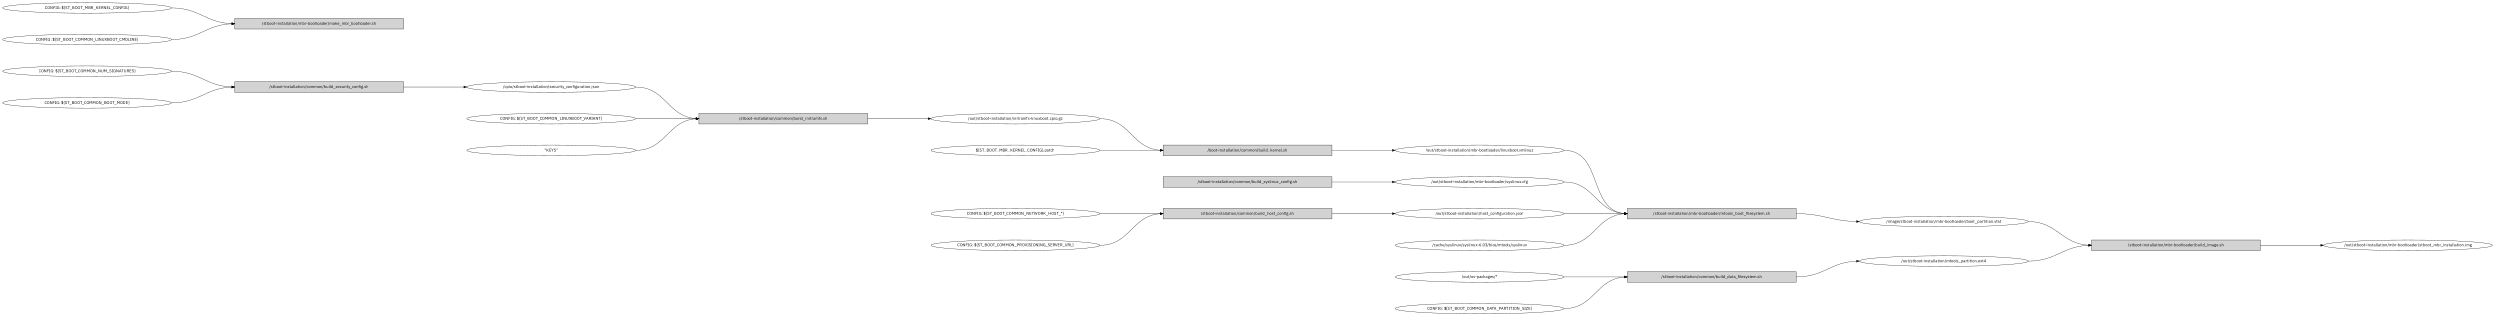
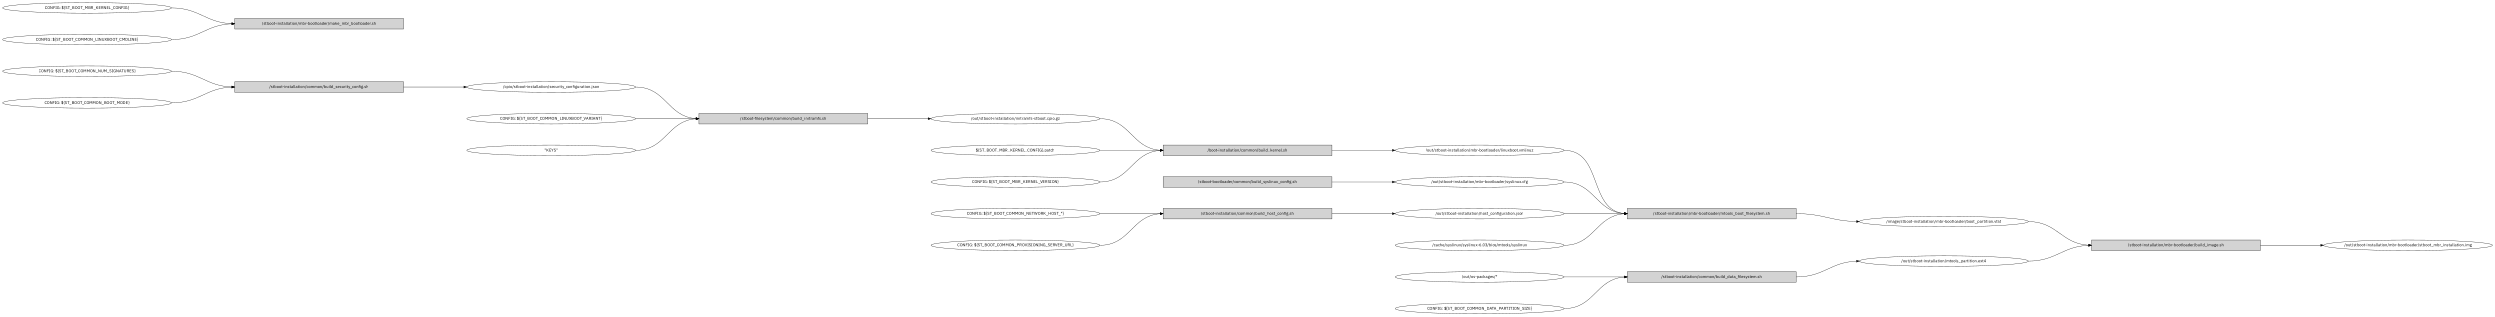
  digraph {
    constraint=false
    fontname="IBM Plex Sans"
    nodesep=1
    rankdir=LR
    ranksep=3
    node [fixedsize=true fontname="IBM Plex Sans" shape=ellipse style=solid]
    edge [fontname="IBM Plex Sans" headport=w tailport=e]
    "CONFIG: ${ST_BOOT_COMMON_NUM_SIGNATURES}" [width=8]
    "CONFIG: ${ST_BOOT_COMMON_BOOT_MODE}" [width=8]
    n3 [label="/cpio/stboot-installation/security_configuration.json" width=8]
    "CONFIG: ${ST_BOOT_COMMON_LINUXBOOT_VARIANT}" [width=8]
    "\"KEYS\"" [width=8]
-   "/out/stboot-installation/initramfs-linuxboot.cpio.gz" [width=8]
+   "/out/stboot-installation/initramfs-linuxboot.cpio.gz" [width=8 label="/out/stboot-installation/initramfs-stboot.cpio.gz"]
    "CONFIG: ${ST_BOOT_MBR_KERNEL_CONFIG}" [width=8]
    "CONFIG: ${ST_BOOT_COMMON_LINUXBOOT_CMDLINE}" [width=8]
    "${ST_BOOT_MBR_KERNEL_CONFIG}.patch" [width=8]
+   "CONFIG: ${ST_BOOT_MBR_KERNEL_VERSION}" [width=8]
    "/out/stboot-installation/mbr-bootloader/linuxboot.vmlinuz" [width=8]
    "/out/stboot-installation/mbr-bootloader/syslinux.cfg" [width=8]
    "CONFIG: ${ST_BOOT_COMMON_NETWORK_HOST_*}" [width=8]
    "CONFIG: ${ST_BOOT_COMMON_PROVISIONING_SERVER_URL}" [width=8]
    "/out/stboot-installation/host_configuration.json" [width=8]
    "/cache/syslinux/syslinux-6.03/bios/mtools/syslinux" [width=8]
    n17 [label="/image/stboot-installation/mbr-bootloader/boot_partition.vfat" width=8]
    "/out/os-packages/\*" [width=8]
    "CONFIG: ${ST_BOOT_COMMON_DATA_PARTITION_SIZE}" [width=8]
    n20 [label="/out/stboot-installation/mtools_partition.ext4" width=8]
    "/out/stboot-installation/mbr-bootloader/stboot_mbr_installation.img" [width=8]
    "/stboot-installation/common/build_security_config.sh" [shape=box style=filled width=8]
-   "/stboot-installation/common/build_initramfs.sh" [shape=box style=filled width=8]
+   "/stboot-installation/common/build_initramfs.sh" [shape=box style=filled width=8 label="/stboot-filesystem/common/build_initramfs.sh"]
    n24 [label="/boot-installation/common/build_kernel.sh" shape=box style=filled width=8]
    "/stboot-installation/mbr-bootloader/make_mbr_bootloader.sh" [shape=box style=filled width=8]
    n26 [label="/stboot-installation/mbr-bootloader/mtools_boot_filesystem.sh" shape=box style=filled width=8]
    "/stboot-installation/common/build_host_config.sh" [shape=box style=filled width=8]
    "/stboot-installation/mbr-bootloader/build_image.sh" [shape=box style=filled width=8]
    "/stboot-installation/common/build_data_filesystem.sh" [shape=box style=filled width=8]
-   "/stboot-installation/common/build_syslinux_config.sh" [shape=box style=filled width=8]
+   "/stboot-installation/common/build_syslinux_config.sh" [shape=box style=filled width=8 label="/stboot-bootloader/common/build_syslinux_config.sh"]
    subgraph sub_1 {
      "CONFIG: ${ST_BOOT_COMMON_NUM_SIGNATURES}"
      "CONFIG: ${ST_BOOT_COMMON_BOOT_MODE}"
    }
    subgraph sub_2 {
      n3
    }
    subgraph sub_3 {
      n3
      "CONFIG: ${ST_BOOT_COMMON_LINUXBOOT_VARIANT}"
      "\"KEYS\""
    }
    subgraph sub_4 {
      "/out/stboot-installation/initramfs-linuxboot.cpio.gz"
    }
    subgraph sub_5 {
      "CONFIG: ${ST_BOOT_MBR_KERNEL_CONFIG}"
      "CONFIG: ${ST_BOOT_COMMON_LINUXBOOT_CMDLINE}"
    }
    subgraph sub_6 {
      "${ST_BOOT_MBR_KERNEL_CONFIG}.patch"
    }
    subgraph sub_7 {
      "/out/stboot-installation/initramfs-linuxboot.cpio.gz"
      "${ST_BOOT_MBR_KERNEL_CONFIG}.patch"
+     "CONFIG: ${ST_BOOT_MBR_KERNEL_VERSION}"
    }
    subgraph sub_8 {
      "/out/stboot-installation/mbr-bootloader/linuxboot.vmlinuz"
    }
    subgraph sub_9 {
      "/out/stboot-installation/mbr-bootloader/syslinux.cfg"
    }
    subgraph sub_10 {
      "CONFIG: ${ST_BOOT_COMMON_NETWORK_HOST_*}"
      "CONFIG: ${ST_BOOT_COMMON_PROVISIONING_SERVER_URL}"
    }
    subgraph sub_11 {
      "/out/stboot-installation/host_configuration.json"
    }
    subgraph sub_12 {
      "/out/stboot-installation/mbr-bootloader/linuxboot.vmlinuz"
      "/out/stboot-installation/mbr-bootloader/syslinux.cfg"
      "/out/stboot-installation/host_configuration.json"
      "/cache/syslinux/syslinux-6.03/bios/mtools/syslinux"
    }
    subgraph sub_13 {
      n17
    }
    subgraph sub_14 {
      "/out/os-packages/\*"
      "CONFIG: ${ST_BOOT_COMMON_DATA_PARTITION_SIZE}"
    }
    subgraph sub_15 {
      n20
    }
    subgraph sub_16 {
      n17
      n20
    }
    subgraph sub_17 {
      "/out/stboot-installation/mbr-bootloader/stboot_mbr_installation.img"
    }
    "CONFIG: ${ST_BOOT_COMMON_NUM_SIGNATURES}" -> "/stboot-installation/common/build_security_config.sh"
    "CONFIG: ${ST_BOOT_COMMON_BOOT_MODE}" -> "/stboot-installation/common/build_security_config.sh"
    n3 -> "/stboot-installation/common/build_initramfs.sh"
    "CONFIG: ${ST_BOOT_COMMON_LINUXBOOT_VARIANT}" -> "/stboot-installation/common/build_initramfs.sh"
    "\"KEYS\"" -> "/stboot-installation/common/build_initramfs.sh"
    "/out/stboot-installation/initramfs-linuxboot.cpio.gz" -> n24
    "CONFIG: ${ST_BOOT_MBR_KERNEL_CONFIG}" -> "/stboot-installation/mbr-bootloader/make_mbr_bootloader.sh"
    "CONFIG: ${ST_BOOT_COMMON_LINUXBOOT_CMDLINE}" -> "/stboot-installation/mbr-bootloader/make_mbr_bootloader.sh"
    "${ST_BOOT_MBR_KERNEL_CONFIG}.patch" -> n24
+   "CONFIG: ${ST_BOOT_MBR_KERNEL_VERSION}" -> n24
    "/out/stboot-installation/mbr-bootloader/linuxboot.vmlinuz" -> n26
    "/out/stboot-installation/mbr-bootloader/syslinux.cfg" -> n26
    "CONFIG: ${ST_BOOT_COMMON_NETWORK_HOST_*}" -> "/stboot-installation/common/build_host_config.sh"
    "CONFIG: ${ST_BOOT_COMMON_PROVISIONING_SERVER_URL}" -> "/stboot-installation/common/build_host_config.sh"
    "/out/stboot-installation/host_configuration.json" -> n26
    "/cache/syslinux/syslinux-6.03/bios/mtools/syslinux" -> n26
    n17 -> "/stboot-installation/mbr-bootloader/build_image.sh"
    "/out/os-packages/\*" -> "/stboot-installation/common/build_data_filesystem.sh"
    "CONFIG: ${ST_BOOT_COMMON_DATA_PARTITION_SIZE}" -> "/stboot-installation/common/build_data_filesystem.sh"
    n20 -> "/stboot-installation/mbr-bootloader/build_image.sh"
    "/stboot-installation/common/build_security_config.sh" -> n3
    "/stboot-installation/common/build_initramfs.sh" -> "/out/stboot-installation/initramfs-linuxboot.cpio.gz"
    n24 -> "/out/stboot-installation/mbr-bootloader/linuxboot.vmlinuz"
    n26 -> n17
    "/stboot-installation/common/build_host_config.sh" -> "/out/stboot-installation/host_configuration.json"
    "/stboot-installation/mbr-bootloader/build_image.sh" -> "/out/stboot-installation/mbr-bootloader/stboot_mbr_installation.img"
    "/stboot-installation/common/build_data_filesystem.sh" -> n20
    "/stboot-installation/common/build_syslinux_config.sh" -> "/out/stboot-installation/mbr-bootloader/syslinux.cfg"
  }
